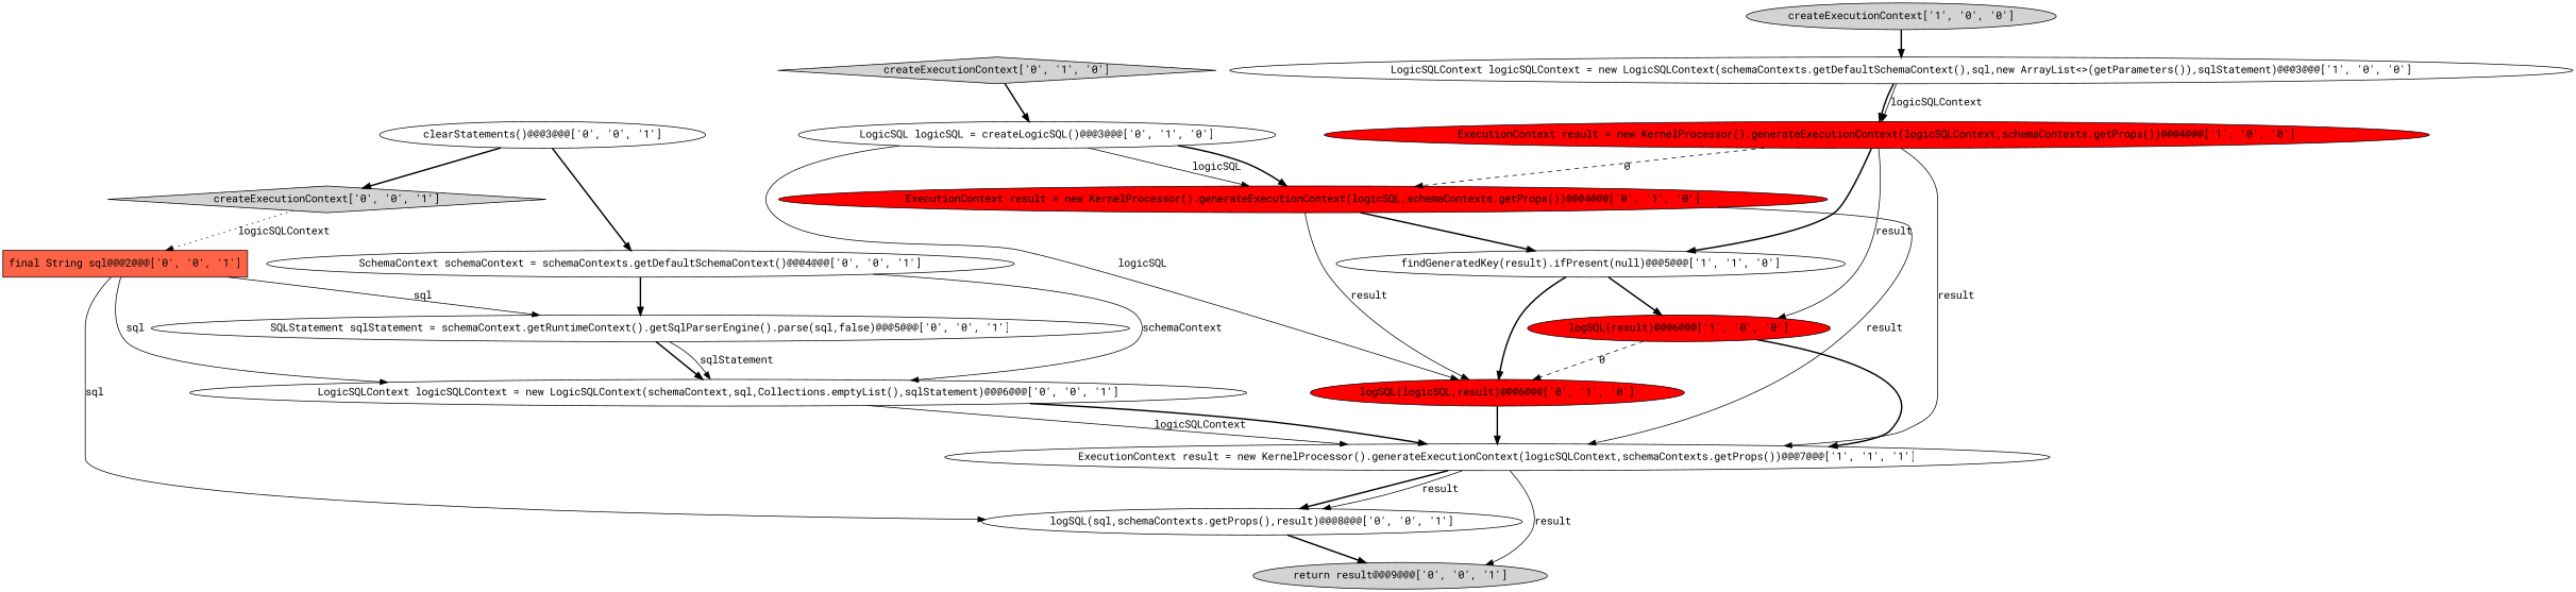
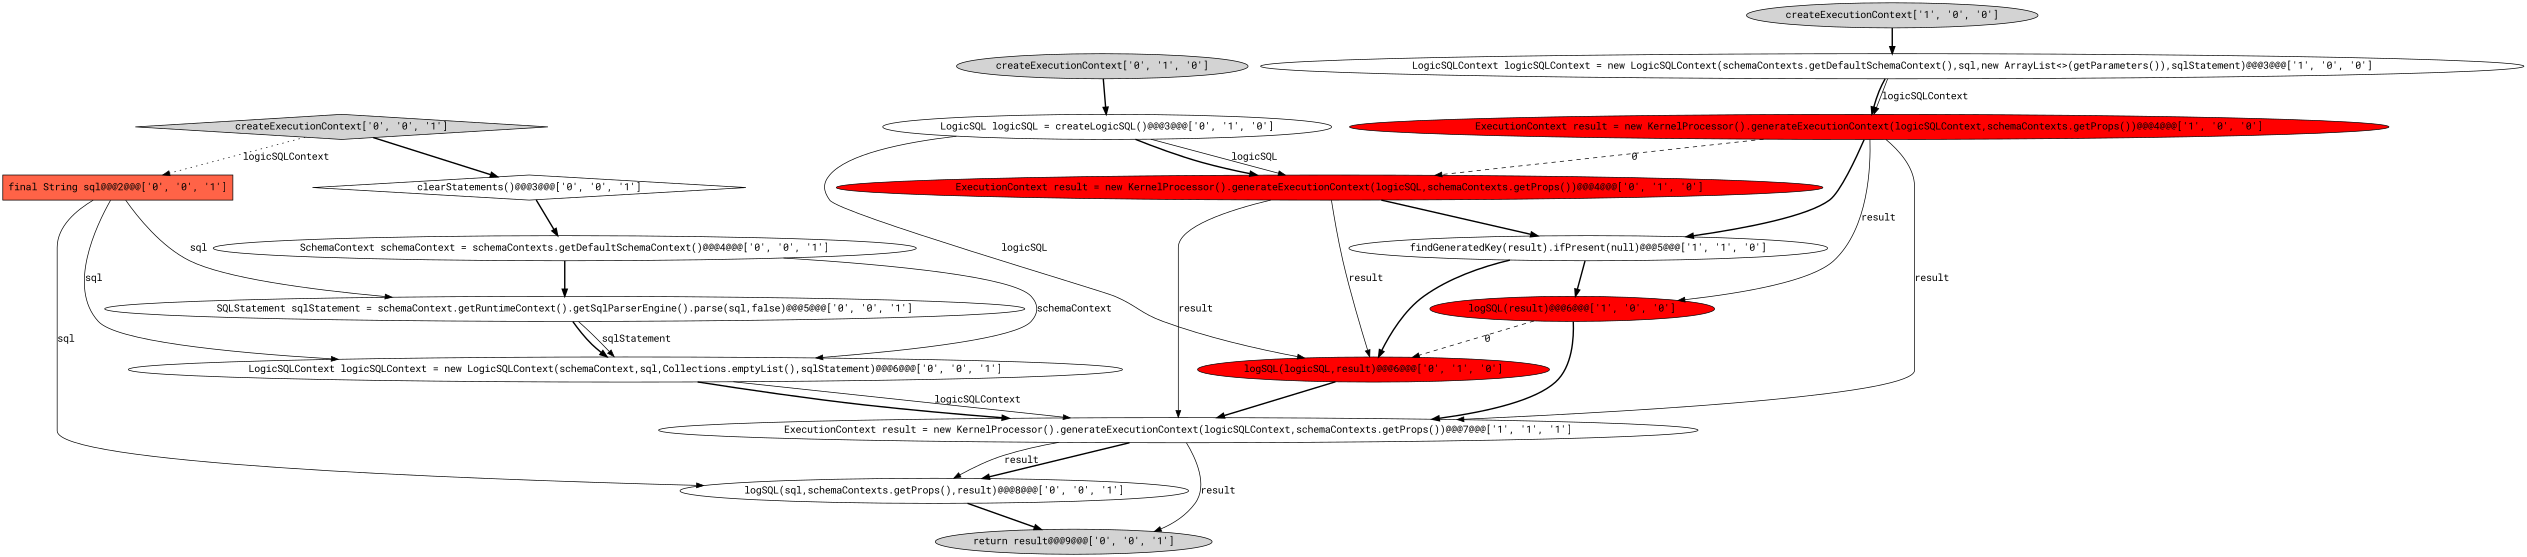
  digraph {
    fontname="Roboto Mono"
    node [fillcolor=white fontname="Roboto Mono" shape=ellipse style=filled]
    edge [fontname="Roboto Mono" style=bold]
    n1 [fillcolor=tomato label="final String sql@@@2@@@['0', '0', '1']" shape=box]
    n2 [label="SQLStatement sqlStatement = schemaContext.getRuntimeContext().getSqlParserEngine().parse(sql,false)@@@5@@@['0', '0', '1']"]
    n3 [label="logSQL(sql,schemaContexts.getProps(),result)@@@8@@@['0', '0', '1']"]
    n4 [label="LogicSQLContext logicSQLContext = new LogicSQLContext(schemaContext,sql,Collections.emptyList(),sqlStatement)@@@6@@@['0', '0', '1']"]
    n5 [fillcolor=lightgray label="return result@@@9@@@['0', '0', '1']"]
    n6 [label="ExecutionContext result = new KernelProcessor().generateExecutionContext(logicSQLContext,schemaContexts.getProps())@@@7@@@['1', '1', '1']"]
    n7 [fillcolor=red label="logSQL(logicSQL,result)@@@6@@@['0', '1', '0']"]
-   n8 [fillcolor=lightgray label="createExecutionContext['0', '1', '0']" shape=diamond]
+   n8 [fillcolor=lightgray label="createExecutionContext['0', '1', '0']"]
    n9 [label="LogicSQL logicSQL = createLogicSQL()@@@3@@@['0', '1', '0']"]
    n10 [fillcolor=red label="ExecutionContext result = new KernelProcessor().generateExecutionContext(logicSQL,schemaContexts.getProps())@@@4@@@['0', '1', '0']"]
    n11 [label="SchemaContext schemaContext = schemaContexts.getDefaultSchemaContext()@@@4@@@['0', '0', '1']"]
    n12 [label="findGeneratedKey(result).ifPresent(null)@@@5@@@['1', '1', '0']"]
    n13 [fillcolor=red label="logSQL(result)@@@6@@@['1', '0', '0']"]
-   n14 [label="clearStatements()@@@3@@@['0', '0', '1']"]
+   n14 [label="clearStatements()@@@3@@@['0', '0', '1']" shape=diamond]
    n15 [fillcolor=lightgray label="createExecutionContext['0', '0', '1']" shape=diamond]
    n16 [label="LogicSQLContext logicSQLContext = new LogicSQLContext(schemaContexts.getDefaultSchemaContext(),sql,new ArrayList<>(getParameters()),sqlStatement)@@@3@@@['1', '0', '0']"]
    n17 [fillcolor=red label="ExecutionContext result = new KernelProcessor().generateExecutionContext(logicSQLContext,schemaContexts.getProps())@@@4@@@['1', '0', '0']"]
    n18 [fillcolor=lightgray label="createExecutionContext['1', '0', '0']"]
    n1 -> n2 [label=sql style=solid]
    n1 -> n3 [label=sql style=solid]
    n1 -> n4 [label=sql style=solid]
    n2 -> n4
    n2 -> n4 [label=sqlStatement style=solid]
    n3 -> n5
    n4 -> n6 [label=logicSQLContext style=solid]
    n4 -> n6
    n6 -> n3
    n6 -> n3 [label=result style=solid]
    n6 -> n5 [label=result style=solid]
    n7 -> n6
    n8 -> n9
    n9 -> n7 [label=logicSQL style=solid]
    n9 -> n10 [label=logicSQL style=solid]
    n9 -> n10
    n10 -> n6 [label=result style=solid]
    n10 -> n7 [label=result style=solid]
    n10 -> n12
    n11 -> n2
    n11 -> n4 [label=schemaContext style=solid]
    n12 -> n7
    n12 -> n13
    n13 -> n6
    n13 -> n7 [label=0 style=dashed]
    n14 -> n11
    n15 -> n1 [label=logicSQLContext style=dotted]
-   n14 -> n15
+   n15 -> n14
    n16 -> n17
    n16 -> n17 [label=logicSQLContext style=solid]
    n17 -> n6 [label=result style=solid]
    n17 -> n10 [label=0 style=dashed]
    n17 -> n12
    n17 -> n13 [label=result style=solid]
    n18 -> n16
  }
